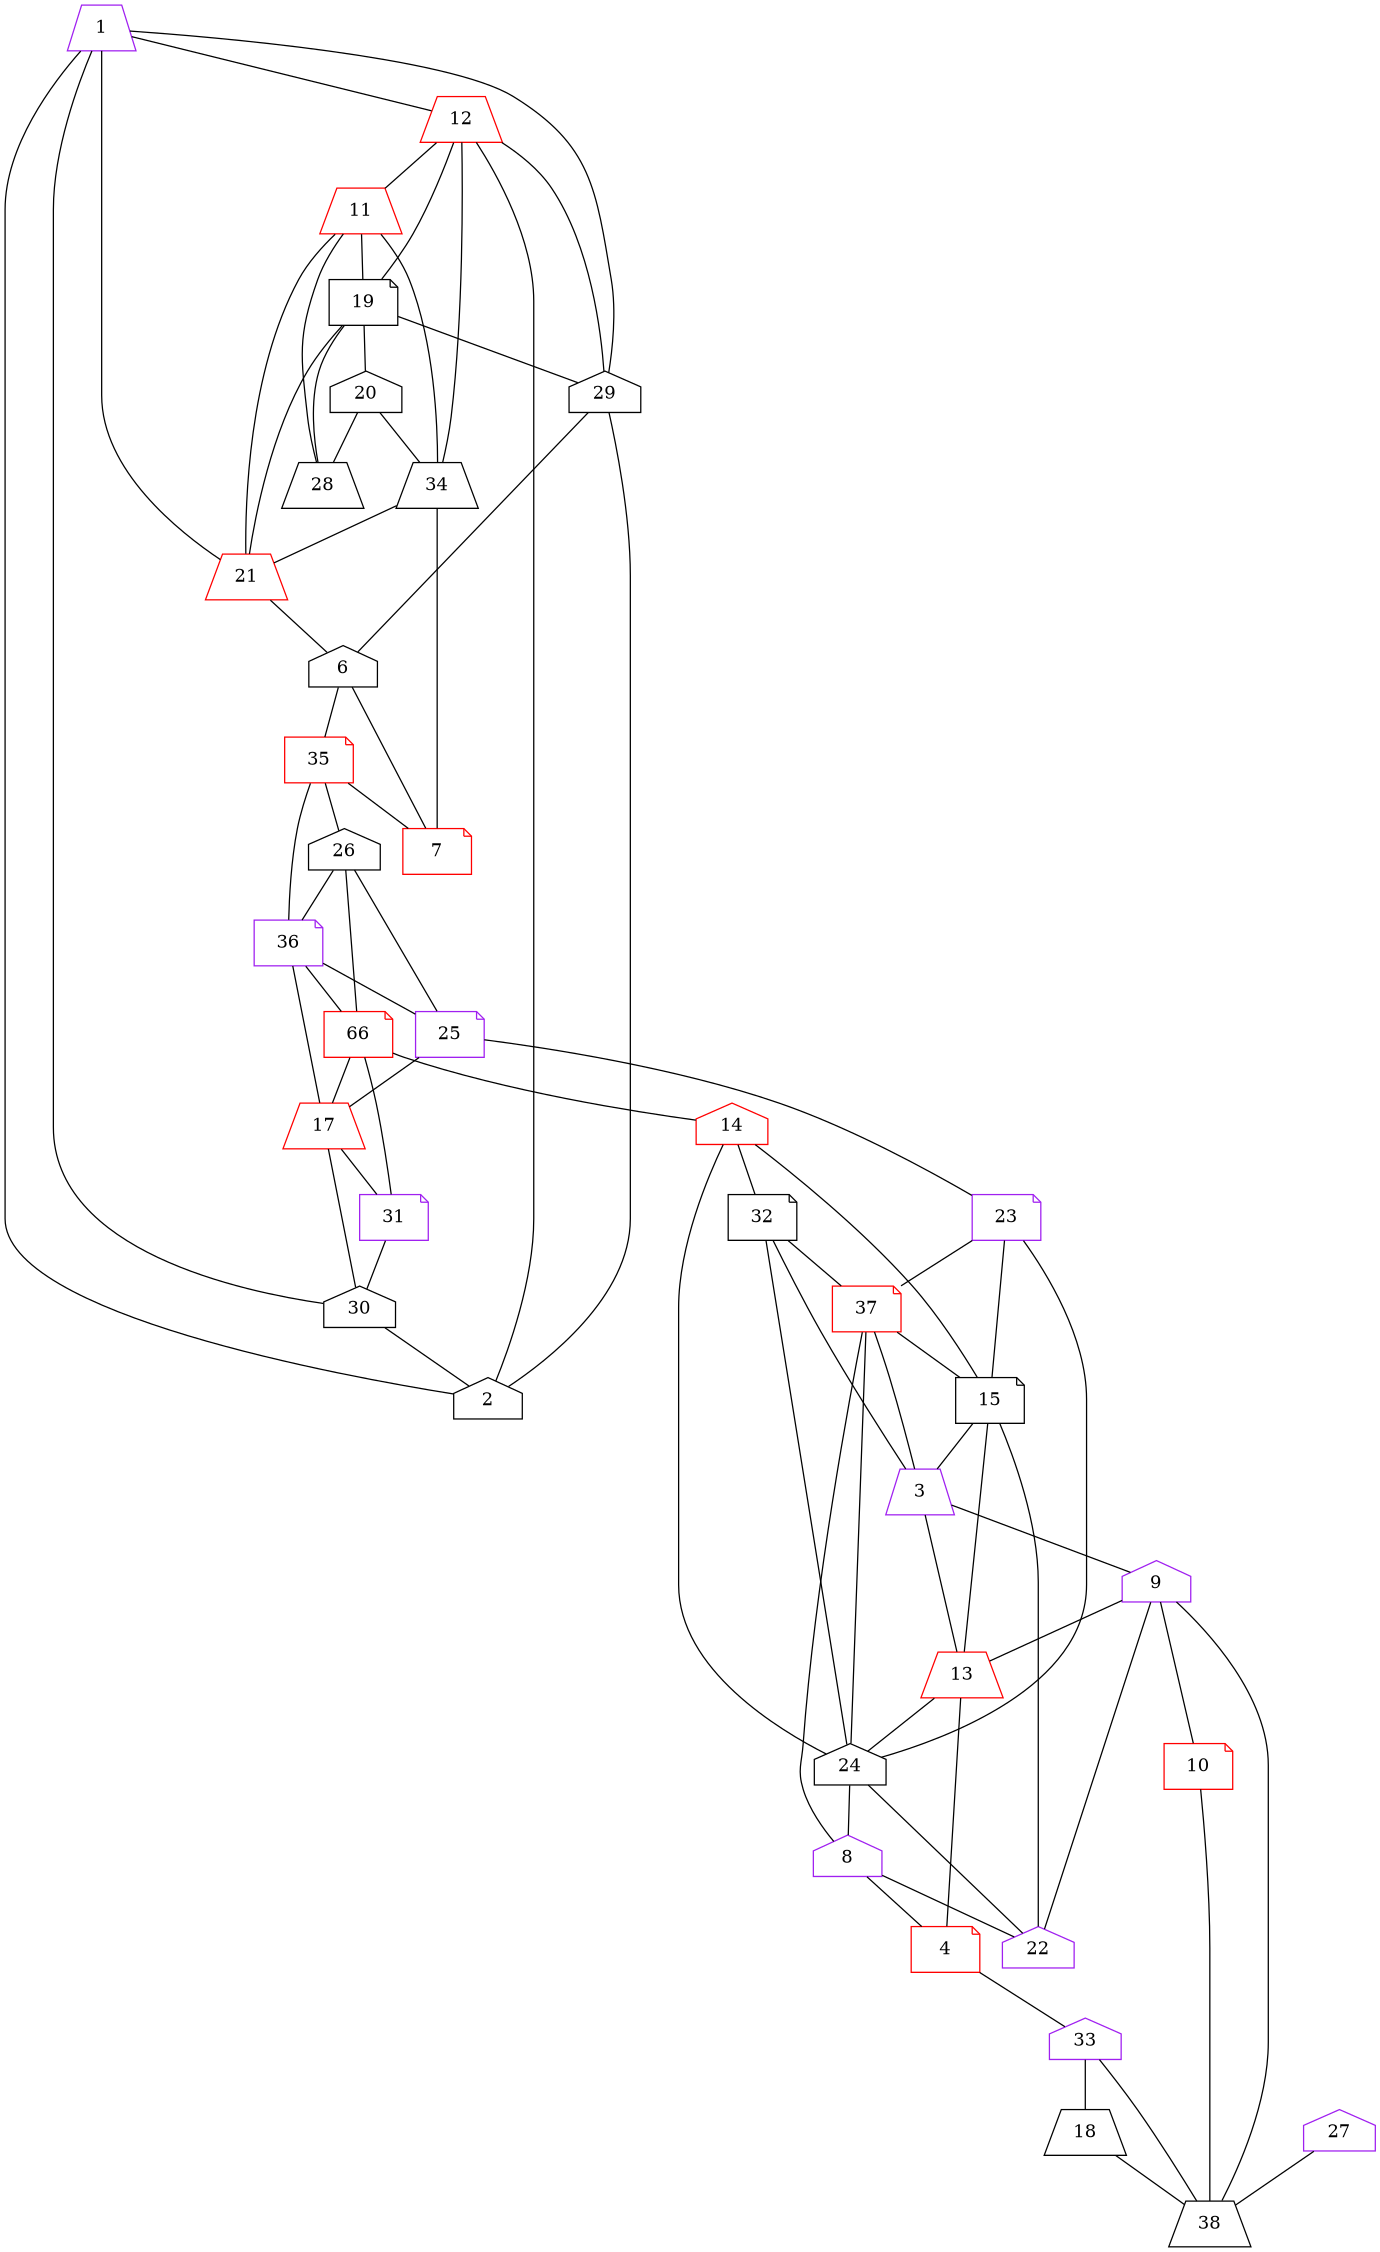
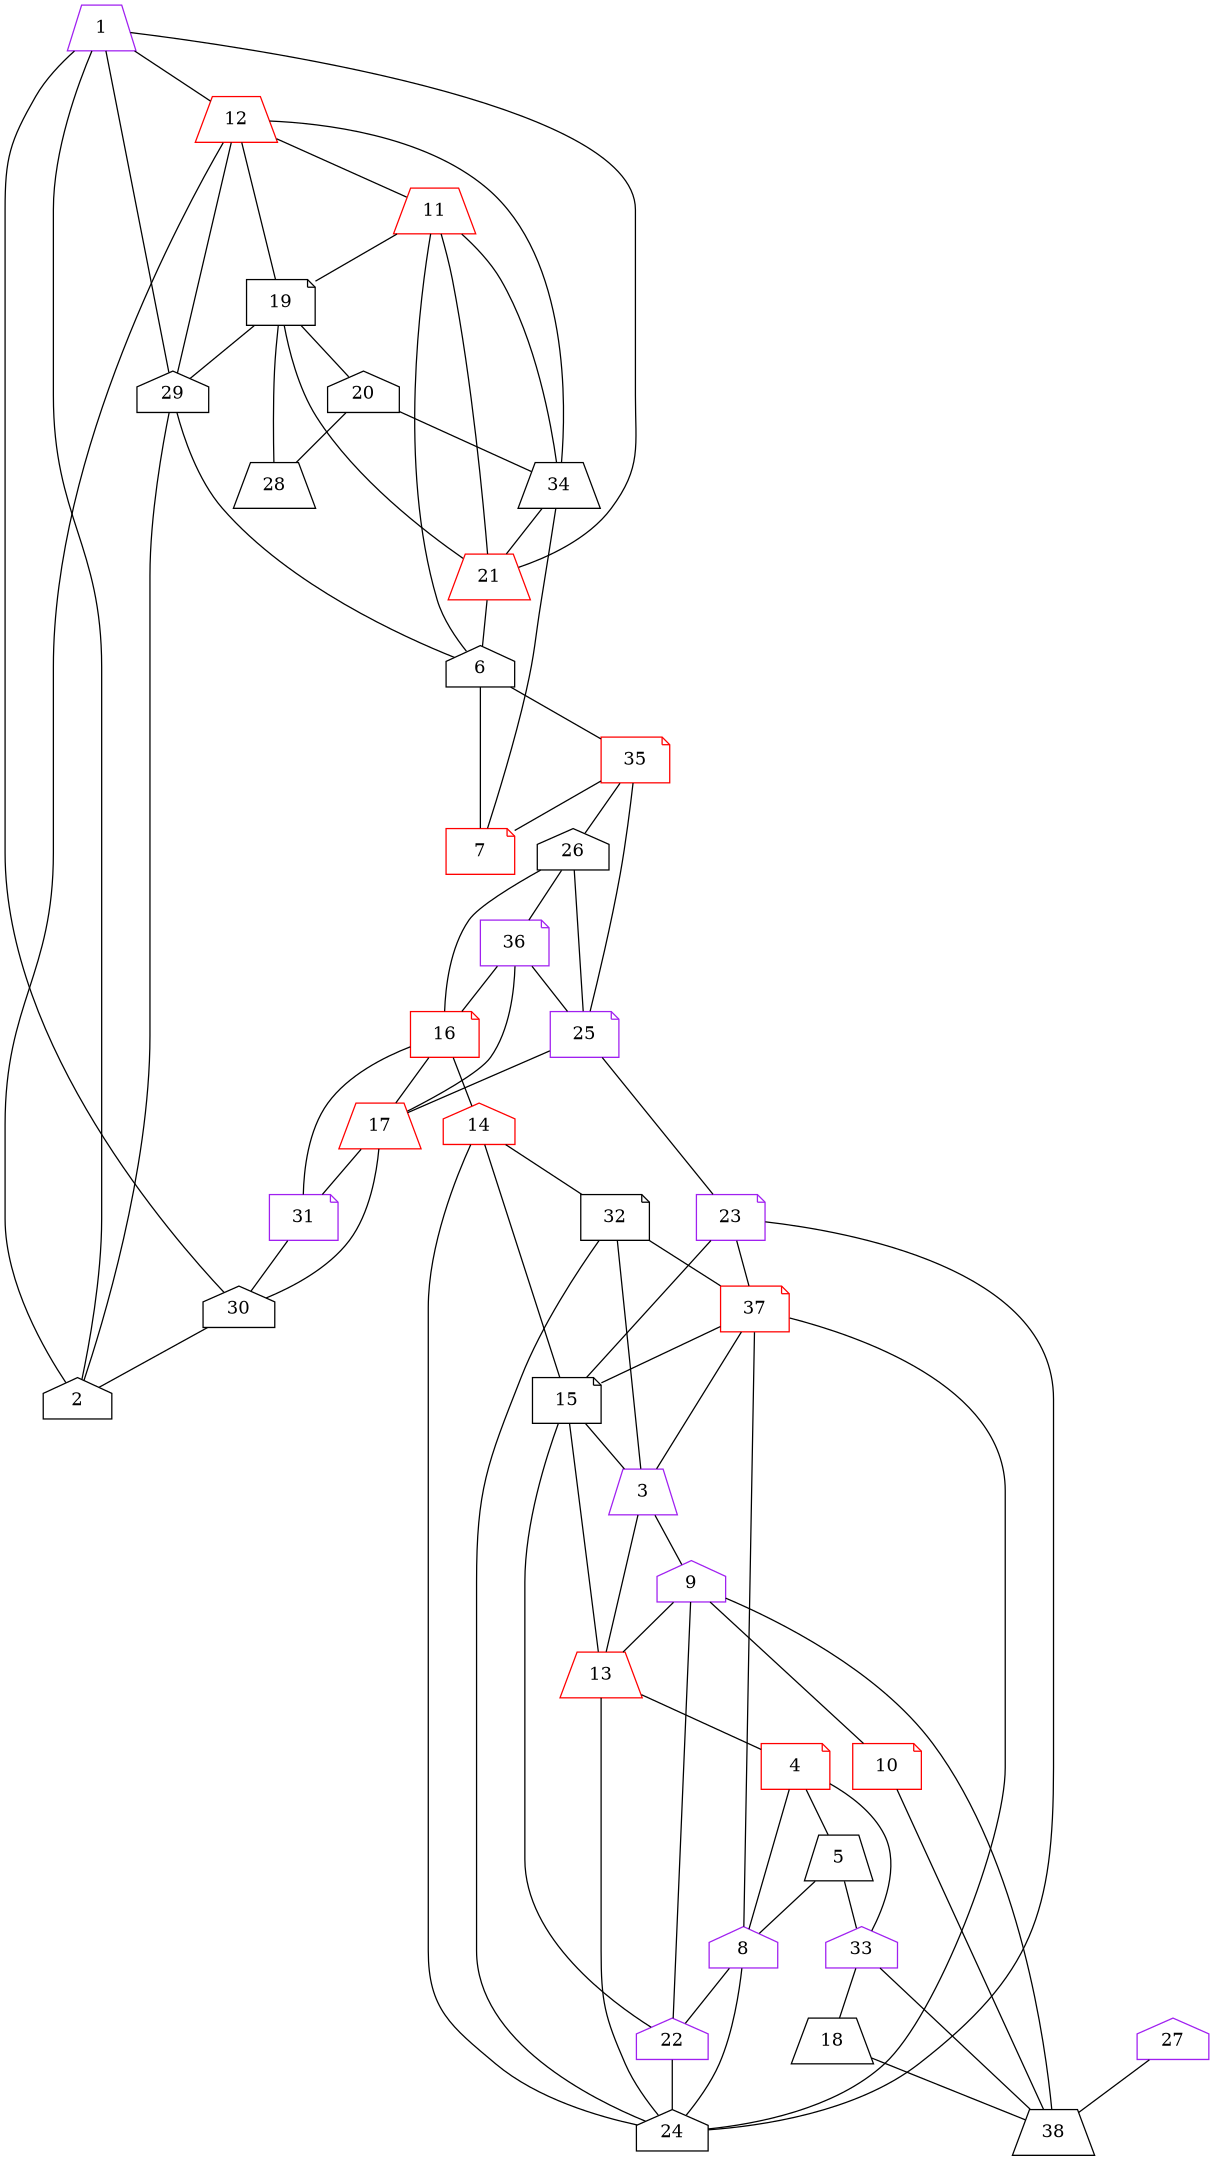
  graph {
    node [aaLength=4 color=black sequence=SQVYFDVE shape=house type=1]
    edge [distance0=0.0 frequency=1 type0=2]
    1 [aaLength=5 color=purple sequence=YNDIV shape=trapezium type=0]
    2 [aaLength=12 sequence=PKTAENFRALCT type=0]
    12 [aaLength=9 color=red sequence=PIGRVVFKL shape=trapezium]
    21 [aaLength=9 color=red sequence=PIGRVVFKL shape=trapezium]
    11 [aaLength=8 color=red shape=trapezium]
    19 [aaLength=8 shape=note]
    6 [aaLength=5 sequence=YNDIV type=0]
    20 [aaLength=8]
    29 [sequence=ADGQ type=2]
    7 [aaLength=12 color=red sequence=PKTAENFRALCT shape=note type=0]
    35 [color=red sequence=GEKG shape=note type=2]
    3 [aaLength=5 color=purple sequence=CPWLD shape=trapezium type=0]
    9 [aaLength=8 color=purple sequence=GYDIVKKV type=0]
    13 [aaLength=8 color=red sequence=VVFGEVVD shape=trapezium]
    10 [color=red sequence=ESLG shape=note type=0]
    38 [sequence=SPSG shape=trapezium type=2]
    4 [aaLength=8 color=red sequence=GYDIVKKV shape=note type=0]
    15 [aaLength=6 sequence=QFFITT shape=note]
    24 [aaLength=6 sequence=QFFITT]
+   5 [sequence=ESLG shape=trapezium type=0]
    33 [color=purple sequence=SPSG type=2]
    8 [aaLength=5 color=purple sequence=CPWLD type=0]
    14 [aaLength=6 color=red sequence=GLLSMA]
    18 [aaLength=10 sequence=RIVVAKSGEL shape=trapezium]
    22 [aaLength=8 color=purple sequence=VVFGEVVD]
    34 [sequence=ADGQ shape=trapezium type=2]
    26 [aaLength=7 sequence=GSPFHRV]
    36 [color=purple sequence=IPDF shape=note type=2]
-   16 [color=red sequence=MLQG shape=note label=66]
+   16 [color=red sequence=MLQG shape=note]
    17 [aaLength=7 color=red sequence=GSPFHRV shape=trapezium]
    25 [color=purple sequence=MLQG shape=note]
    28 [aaLength=8 shape=trapezium]
    32 [sequence=GPNT shape=note type=2]
    37 [color=red sequence=GPNT shape=note type=2]
    31 [color=purple sequence=IPDF shape=note type=2]
    30 [sequence=GEKG type=2]
    23 [aaLength=6 color=purple sequence=GLLSMA shape=note]
    27 [aaLength=10 color=purple sequence=RIVVAKSGEL]
    1 -- 2 [distance0=12.38603 type0=1]
    1 -- 12 [distance0=25.47159]
    1 -- 21 [distance0=25.47159 type0=3]
    12 -- 2 [distance0=5.0 type0=4]
    12 -- 11 [distance0=12.0]
    12 -- 19 [distance0=12.0 type0=3]
    21 -- 11 [distance0=12.0]
    21 -- 19 [distance0=12.0 type0=3]
    21 -- 6 [type0=5]
    11 -- 19 [distance1=0.0 frequency=2 type0=1 type1=5]
    19 -- 20
    19 -- 29 [type0=5]
    6 -- 7 [distance0=13.06584 distance1=0.0 frequency=2 type0=1 type1=5]
    6 -- 35 [distance0=27.46487]
    20 -- 34 [type0=5]
    20 -- 28 [type0=3]
    29 -- 1 [distance0=37.05535 type0=3]
    29 -- 2 [distance0=32.66144 type0=1]
    29 -- 12 [type0=5]
    29 -- 6 [distance0=35.09507]
    7 -- 34 [distance0=32.95318 type0=3]
    35 -- 7 [distance0=15.49051 type0=1]
    35 -- 26 [distance0=4.0 type0=4]
-   35 -- 36 [distance0=34.67755 type0=3]
+   35 -- 25 [distance0=34.67755 type0=3]
    3 -- 9 [distance0=19.85377]
    3 -- 13 [distance0=3.0 type0=4]
    9 -- 13 [distance0=17.83078 type0=3]
    9 -- 10 [distance0=10.27993 distance1=0.0 frequency=2 type0=1 type1=5]
    9 -- 38 [distance0=13.57471]
    13 -- 4 [type0=5]
    13 -- 15 [distance0=16.0]
    13 -- 24 [distance0=16.0 type0=3]
    10 -- 38 [distance0=4.525513 distance1=0.0 frequency=2 type0=1 type1=5]
+   4 -- 5 [distance0=9.280509 distance1=0.0 frequency=2 type0=1 type1=5]
    4 -- 33 [distance0=12.76566]
    15 -- 3 [distance0=2.0 type0=4]
    24 -- 8 [distance0=2.0 type0=4]
    24 -- 14 [distance0=15.0]
+   5 -- 33 [distance0=5.551905 distance1=0.0 frequency=2 type0=1 type1=5]
+   5 -- 8 [distance0=26.43967 type0=3]
    33 -- 38 [distance0=25.69824 type0=3]
    33 -- 18 [distance0=4.0 type0=4]
    8 -- 4 [distance0=19.77368]
    8 -- 22 [distance0=3.0 type0=4]
    14 -- 15 [distance0=15.0]
    14 -- 32 [distance0=2.0 type0=4]
    18 -- 38 [distance0=14.50438]
    22 -- 9 [type0=5]
    22 -- 15 [distance0=16.0]
    22 -- 24 [distance0=16.0 type0=3]
    34 -- 12 [distance0=14.97292 type0=1]
    34 -- 21 [distance0=14.97292 distance1=0.0 frequency=2 type1=5]
    34 -- 11 [distance0=16.49813 type0=3]
    26 -- 36 [type0=5]
    26 -- 16 [distance0=11.0]
    36 -- 16 [distance0=15.28271 type0=1]
    36 -- 17 [distance0=16.32671 type0=3]
    36 -- 25 [distance0=15.28271 distance1=0.0 frequency=2 type1=5]
    16 -- 14 [distance0=31.0 type0=4]
    16 -- 17 [distance0=11.0]
    17 -- 31 [type0=5]
    25 -- 26 [distance0=11.0 type0=3]
    25 -- 17 [distance0=11.0]
    25 -- 23 [distance0=31.0 type0=4]
-   28 -- 11 [type0=1]
+   6 -- 11 [type0=1]
    28 -- 19
    32 -- 3 [distance0=21.1353 type0=1]
    32 -- 24 [distance0=26.05134 type0=3]
    32 -- 37 [distance0=26.05134 distance1=3.0 frequency=2 type1=4]
    37 -- 3 [distance0=27.89267]
    37 -- 15 [distance0=37.09799 type0=3]
    37 -- 24 [distance0=3.0 type0=4]
    37 -- 8 [distance0=20.68904 type0=1]
    31 -- 16 [distance0=36.31338 distance1=0.0 frequency=2 type0=3 type1=5]
    31 -- 30 [distance0=33.09558]
    30 -- 1 [distance0=27.18893]
    30 -- 2 [distance0=15.57436 type0=1]
    30 -- 17 [distance0=4.0 type0=4]
    23 -- 15 [distance0=15.0]
    23 -- 24 [distance0=15.0 type0=3]
    23 -- 37 [distance0=2.0 type0=4]
    27 -- 38 [distance0=14.50438]
  }
